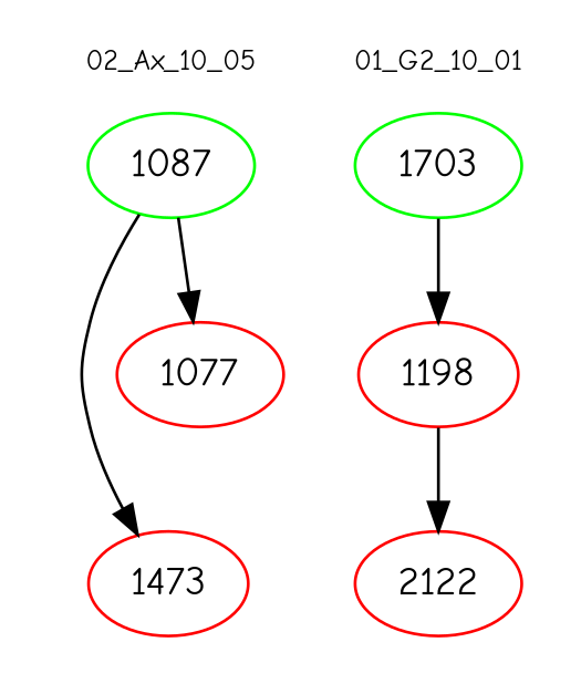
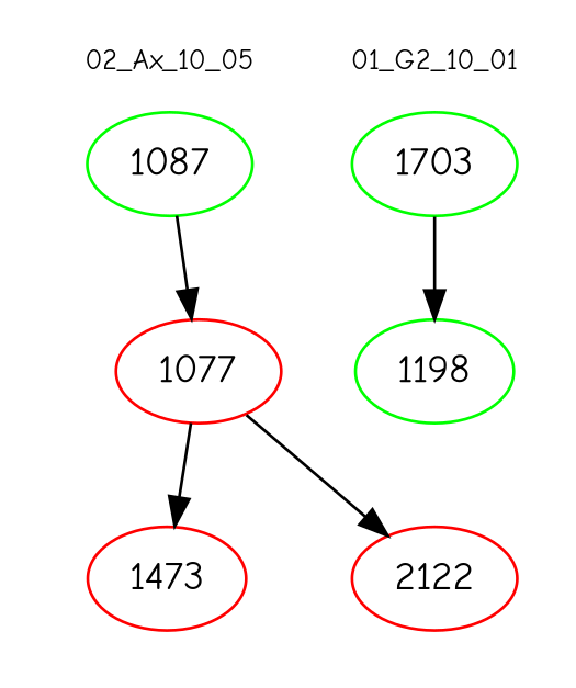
  digraph {
    fontname="Comic Neue"
    node [color=green fontname="Comic Neue"]
    edge [color=black fontname="Comic Neue"]
    n1 [label=1087]
    n2 [color=red label=1077]
    n3 [color=red label=1473]
    n4 [label=1703]
-   n5 [color=red label=1198]
+   n5 [label=1198]
    n6 [color=red label=2122]
    subgraph cluster_1 {
      color=white
      fontsize=10
      label="02_Ax_10_05"
      n1
      n2
      n3
    }
    subgraph cluster_2 {
      color=white
      fontsize=10
      label="01_G2_10_01"
      n4
      n5
      n6
    }
    n1 -> n2
-   n1 -> n3
+   n2 -> n3
    n4 -> n5
-   n5 -> n6
+   n2 -> n6
  }
